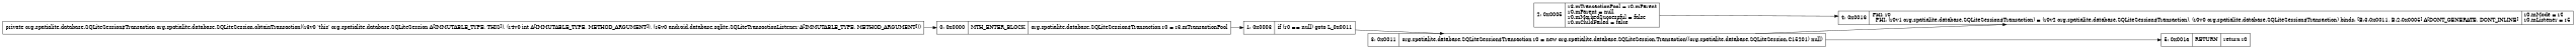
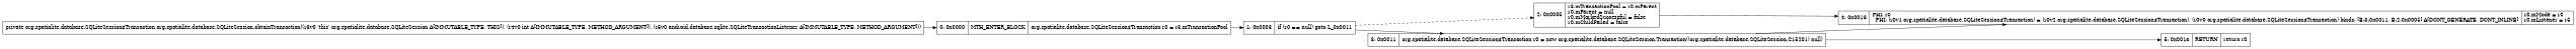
  digraph {
    fontname="DejaVu Serif"
    rankdir=LR
    node [fontname="DejaVu Serif" shape=record]
    edge [fontname="DejaVu Serif"]
    n1 [label="{0\:\ 0x0000|MTH_ENTER_BLOCK\l|org.spatialite.database.SQLiteSession$Transaction r0 = r3.mTransactionPool\l}"]
    n2 [label="{1\:\ 0x0003|if (r0 == null) goto L_0x0011\l}"]
    n3 [label="{2\:\ 0x0005|r3.mTransactionPool = r0.mParent\lr0.mParent = null\lr0.mMarkedSuccessful = false\lr0.mChildFailed = false\l}"]
    n4 [label="{3\:\ 0x0011|org.spatialite.database.SQLiteSession$Transaction r0 = new org.spatialite.database.SQLiteSession.Transaction((org.spatialite.database.SQLiteSession.C15201) null)\l}"]
    n5 [label="{4\:\ 0x0016|PHI: r0 \l  PHI: (r0v1 org.spatialite.database.SQLiteSession$Transaction) = (r0v2 org.spatialite.database.SQLiteSession$Transaction), (r0v0 org.spatialite.database.SQLiteSession$Transaction) binds: [B:3:0x0011, B:2:0x0005] A[DONT_GENERATE, DONT_INLINE]\l|r0.mMode = r0\lr0.mListener = r5\l}"]
    n6 [label="{5\:\ 0x001a|RETURN\l|return r0\l}"]
    n7 [label="{private org.spatialite.database.SQLiteSession$Transaction org.spatialite.database.SQLiteSession.obtainTransaction((r3v0 'this' org.spatialite.database.SQLiteSession A[IMMUTABLE_TYPE, THIS]), (r4v0 int A[IMMUTABLE_TYPE, METHOD_ARGUMENT]), (r5v0 android.database.sqlite.SQLiteTransactionListener A[IMMUTABLE_TYPE, METHOD_ARGUMENT])) }"]
    n1 -> n2
+   n2 -> n3 [style=dashed]
    n2 -> n4
    n3 -> n5
    n4 -> n5
    n4 -> n6
    n7 -> n1
  }
